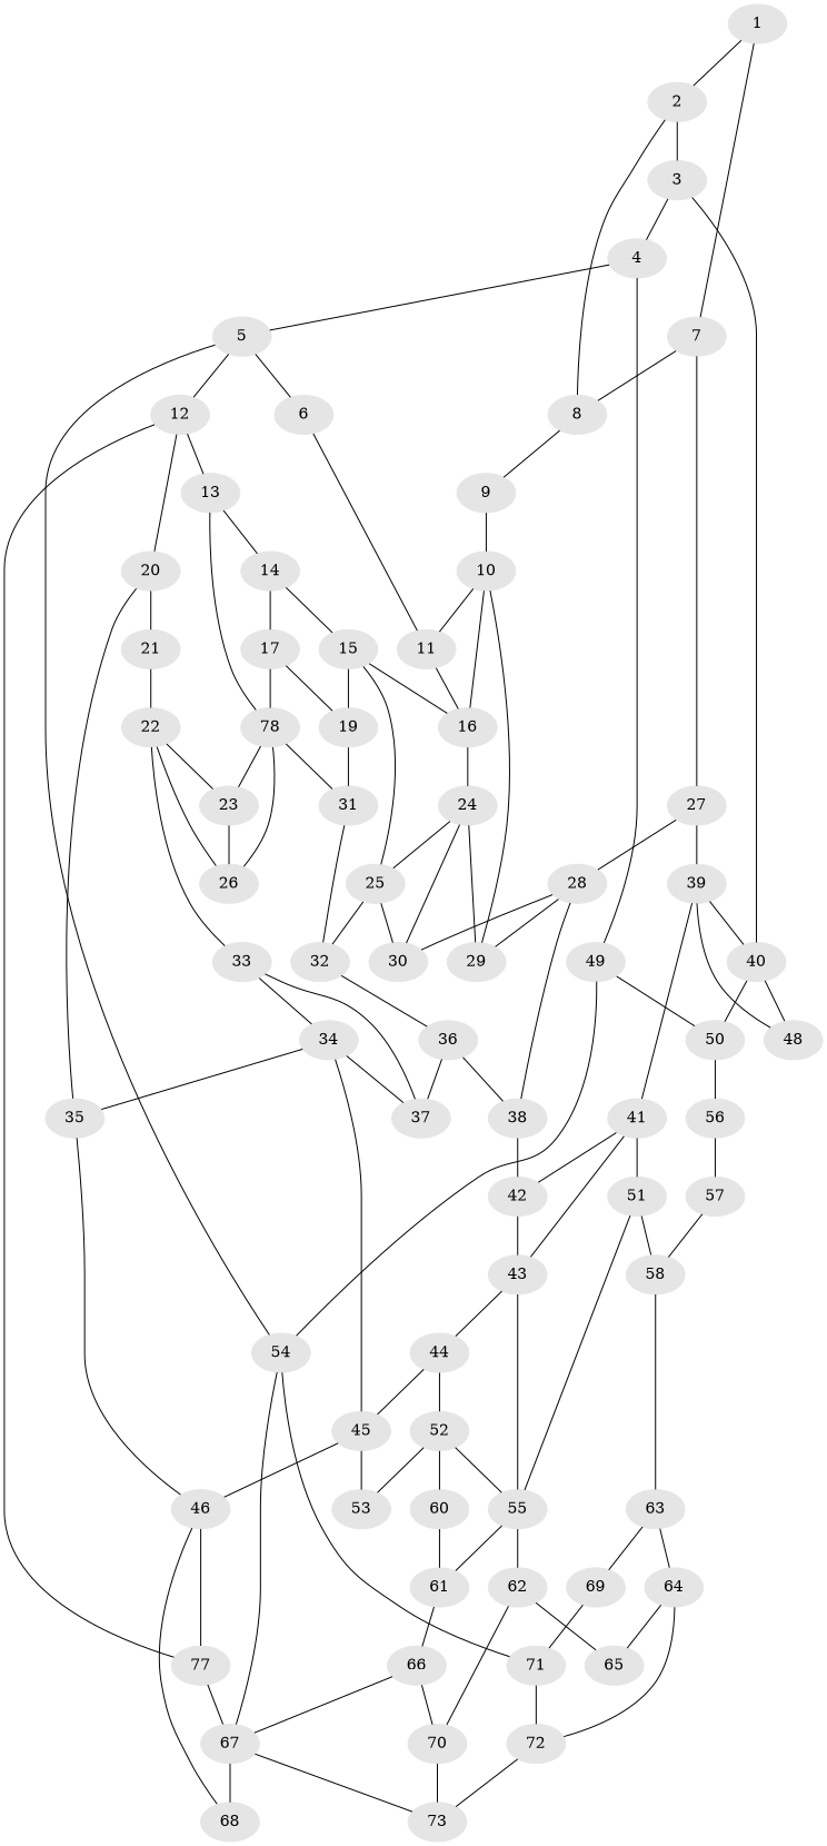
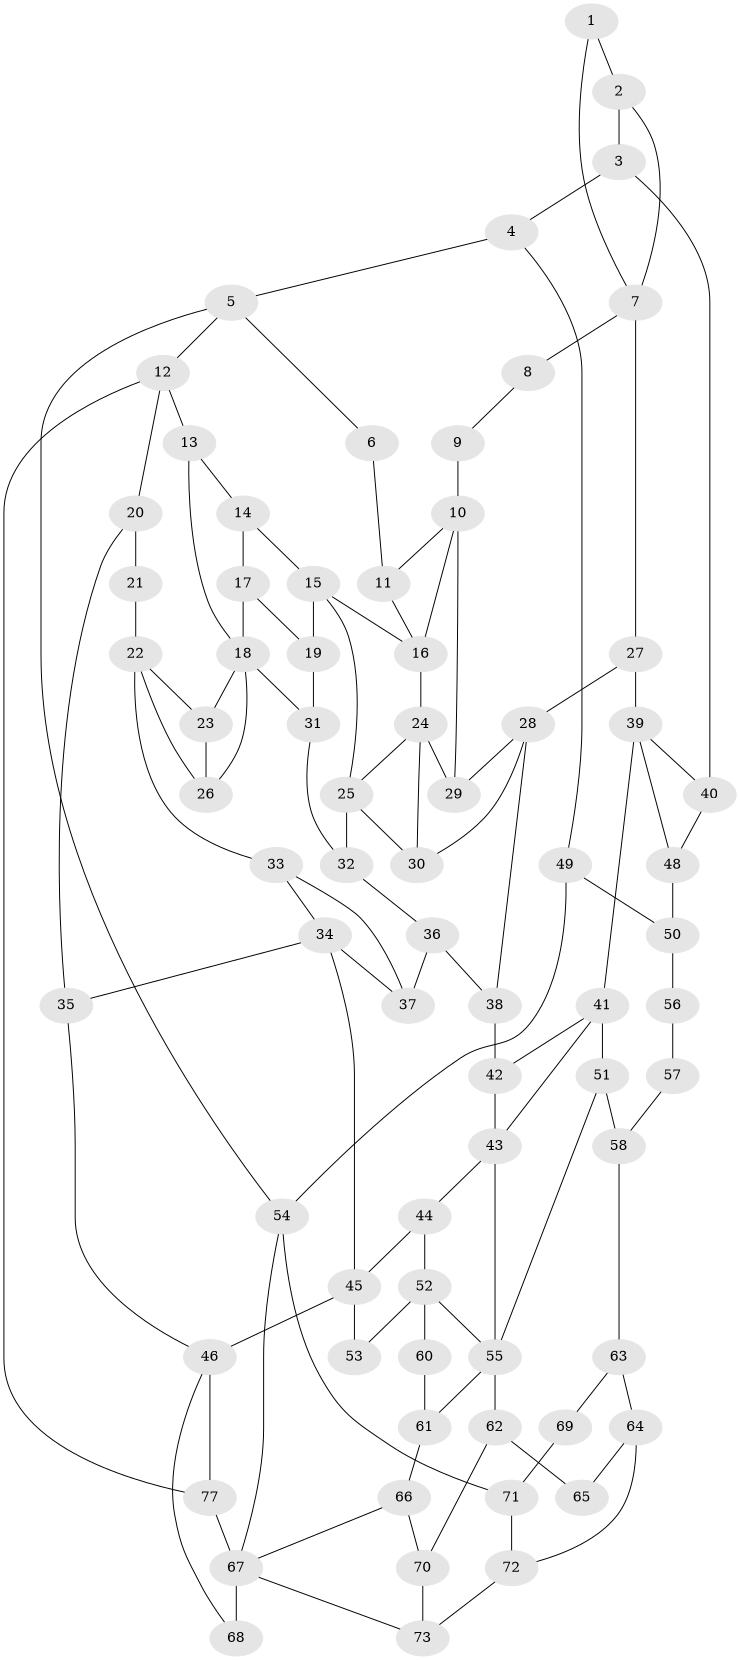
  graph {
    node [color=gray90 style=filled]
    edge [weight=1.0]
    1
    2
    7
    3
    8
    27
    4
    40
    5
    49
    48
    6
    12
    54
    50
    11
    13
    20
    n19 [label=77]
    67
    71
    16
    9
    28
    39
    10
    29
    24
    14
-   18 [label=78]
+   18
    21
    35
    15
    17
    23
    26
    31
    19
    25
    30
    32
    22
    46
    33
    34
    37
    36
    38
    41
    42
    45
    53
    68
    43
    51
    44
    55
    58
    52
    61
    62
    60
    73
    56
    57
    63
    72
    66
    65
    70
    69
    64
    1 -- 2
    1 -- 7
-   2 -- 8
+   2 -- 7
    2 -- 3
    7 -- 8 [weight=2.0]
    7 -- 27 [weight=2.0]
    3 -- 4
    3 -- 40
    8 -- 9
    27 -- 28 [weight=2.0]
    27 -- 39 [weight=2.0]
    4 -- 5
    4 -- 49
    40 -- 48
    5 -- 6
    5 -- 12
    5 -- 54
    49 -- 54
    49 -- 50
-   40 -- 50
+   48 -- 50
    6 -- 11
    12 -- 13
    12 -- 20
    12 -- n19
    54 -- 67
    54 -- 71
    50 -- 56
    11 -- 16
    13 -- 14
    13 -- 18
    20 -- 21 [weight=4.0]
    20 -- 35
    n19 -- 67 [weight=2.0]
    67 -- 68 [weight=2.0]
    67 -- 73
    71 -- 72
    16 -- 24 [weight=2.0]
    9 -- 10 [weight=2.0]
    28 -- 29
    28 -- 30
    28 -- 38
    39 -- 40
    39 -- 48
    39 -- 41 [weight=2.0]
    10 -- 11
    10 -- 16
    10 -- 29
    24 -- 29
    24 -- 25
    24 -- 30
    14 -- 15
    14 -- 17
    18 -- 23
    18 -- 26
    18 -- 31
    21 -- 22 [weight=2.0]
    35 -- 46
    15 -- 16 [weight=2.0]
    15 -- 19
    15 -- 25
    17 -- 18 [weight=2.0]
    17 -- 19
    23 -- 26
    31 -- 32
    19 -- 31
    25 -- 30
    25 -- 32
    32 -- 36
    22 -- 23
    22 -- 26
    22 -- 33
    46 -- n19
    46 -- 68
    33 -- 34
    33 -- 37
    34 -- 35
    34 -- 37
    34 -- 45 [weight=2.0]
    36 -- 37
    36 -- 38
    38 -- 42
    41 -- 42
    41 -- 43
    41 -- 51 [weight=2.0]
    42 -- 43
    45 -- 46 [weight=2.0]
    45 -- 53
    43 -- 44
    43 -- 55
    51 -- 55
    51 -- 58
    44 -- 45
    44 -- 52
    55 -- 61
    55 -- 62 [weight=2.0]
    58 -- 63
    52 -- 53 [weight=2.0]
    52 -- 55
    52 -- 60 [weight=2.0]
    61 -- 66
    62 -- 65 [weight=2.0]
    62 -- 70
    60 -- 61
    56 -- 57 [weight=2.0]
    57 -- 58
    63 -- 69 [weight=2.0]
    63 -- 64 [weight=2.0]
    72 -- 73
    66 -- 67
    66 -- 70
    70 -- 73
    69 -- 71
    64 -- 72
    64 -- 65 [weight=2.0]
  }
